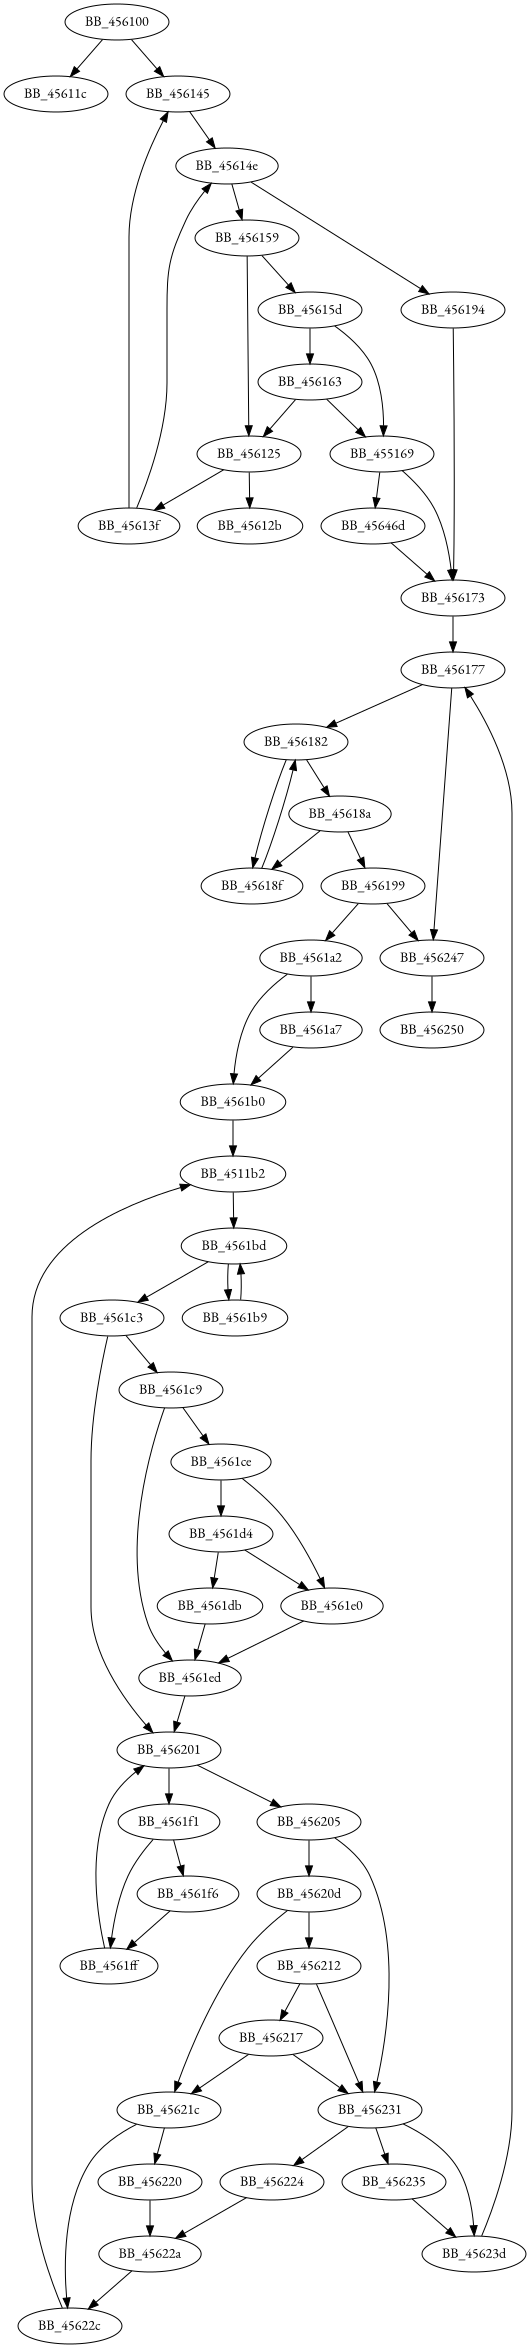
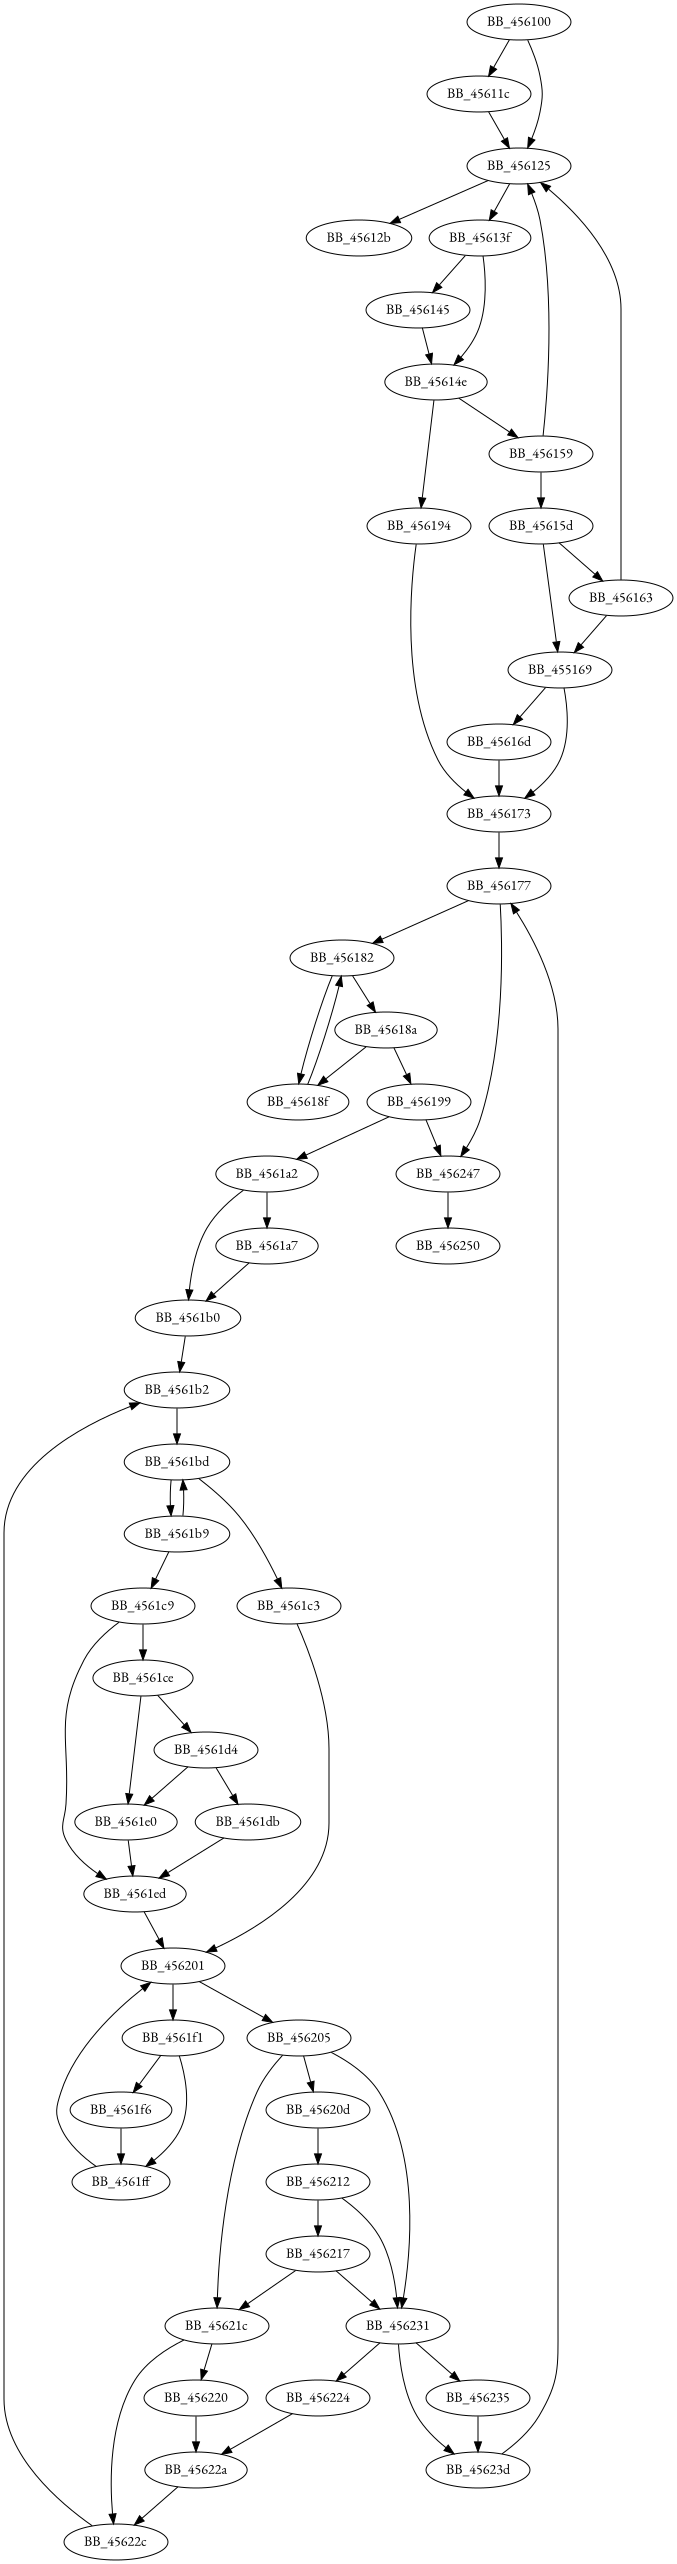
  digraph {
    fontname="EB Garamond"
    node [fontname="EB Garamond"]
    edge [fontname="EB Garamond"]
    BB_456100
    BB_45611c
    BB_456125
    BB_45612b
    BB_45613f
    BB_456145
    BB_45614e
    BB_456159
    BB_45615d
    BB_456194
    BB_456163
    n12 [label=BB_455169]
    BB_456173
    BB_456177
-   BB_45616d [label=BB_45646d]
+   BB_45616d
    BB_456182
    BB_456247
    BB_45618a
    BB_45618f
    BB_456250
    BB_456199
    BB_4561a2
    BB_4561a7
    BB_4561b0
-   BB_4561b2 [label=BB_4511b2]
+   BB_4561b2
    BB_4561bd
    BB_4561b9
    BB_4561c3
    BB_4561c9
    BB_456201
    BB_4561ce
    BB_4561ed
    BB_4561f1
    BB_456205
    BB_4561d4
    BB_4561e0
    BB_4561f6
    BB_4561ff
    BB_45620d
    BB_456231
    BB_4561db
    BB_456212
    BB_45621c
    BB_456235
    BB_45623d
    BB_456224
    BB_456217
    BB_456220
    BB_45622c
    BB_45622a
    BB_456100 -> BB_45611c
-   BB_456100 -> BB_456145
+   BB_456100 -> BB_456125
+   BB_45611c -> BB_456125
    BB_456125 -> BB_45612b
    BB_456125 -> BB_45613f
    BB_45613f -> BB_456145
    BB_45613f -> BB_45614e
    BB_456145 -> BB_45614e
    BB_45614e -> BB_456159
    BB_45614e -> BB_456194
    BB_456159 -> BB_456125
    BB_456159 -> BB_45615d
    BB_45615d -> BB_456163
    BB_45615d -> n12
    BB_456194 -> BB_456173
    BB_456163 -> BB_456125
    BB_456163 -> n12
    n12 -> BB_456173
    n12 -> BB_45616d
    BB_456173 -> BB_456177
    BB_456177 -> BB_456182
    BB_456177 -> BB_456247
    BB_45616d -> BB_456173
    BB_456182 -> BB_45618a
    BB_456182 -> BB_45618f
    BB_456247 -> BB_456250
    BB_45618a -> BB_45618f
    BB_45618a -> BB_456199
    BB_45618f -> BB_456182
    BB_456199 -> BB_456247
    BB_456199 -> BB_4561a2
    BB_4561a2 -> BB_4561a7
    BB_4561a2 -> BB_4561b0
    BB_4561a7 -> BB_4561b0
    BB_4561b0 -> BB_4561b2
    BB_4561b2 -> BB_4561bd
    BB_4561bd -> BB_4561b9
    BB_4561bd -> BB_4561c3
    BB_4561b9 -> BB_4561bd
-   BB_4561c3 -> BB_4561c9
+   BB_4561b9 -> BB_4561c9
    BB_4561c3 -> BB_456201
    BB_4561c9 -> BB_4561ce
    BB_4561c9 -> BB_4561ed
    BB_456201 -> BB_4561f1
    BB_456201 -> BB_456205
    BB_4561ce -> BB_4561d4
    BB_4561ce -> BB_4561e0
    BB_4561ed -> BB_456201
    BB_4561f1 -> BB_4561f6
    BB_4561f1 -> BB_4561ff
    BB_456205 -> BB_45620d
    BB_456205 -> BB_456231
    BB_4561d4 -> BB_4561e0
    BB_4561d4 -> BB_4561db
    BB_4561e0 -> BB_4561ed
    BB_4561f6 -> BB_4561ff
    BB_4561ff -> BB_456201
    BB_45620d -> BB_456212
-   BB_45620d -> BB_45621c
+   BB_456205 -> BB_45621c
    BB_456231 -> BB_456235
    BB_456231 -> BB_45623d
    BB_456231 -> BB_456224
    BB_4561db -> BB_4561ed
    BB_456212 -> BB_456231
    BB_456212 -> BB_456217
    BB_45621c -> BB_456220
    BB_45621c -> BB_45622c
    BB_456235 -> BB_45623d
    BB_45623d -> BB_456177
    BB_456224 -> BB_45622a
    BB_456217 -> BB_456231
    BB_456217 -> BB_45621c
    BB_456220 -> BB_45622a
    BB_45622c -> BB_4561b2
    BB_45622a -> BB_45622c
  }
